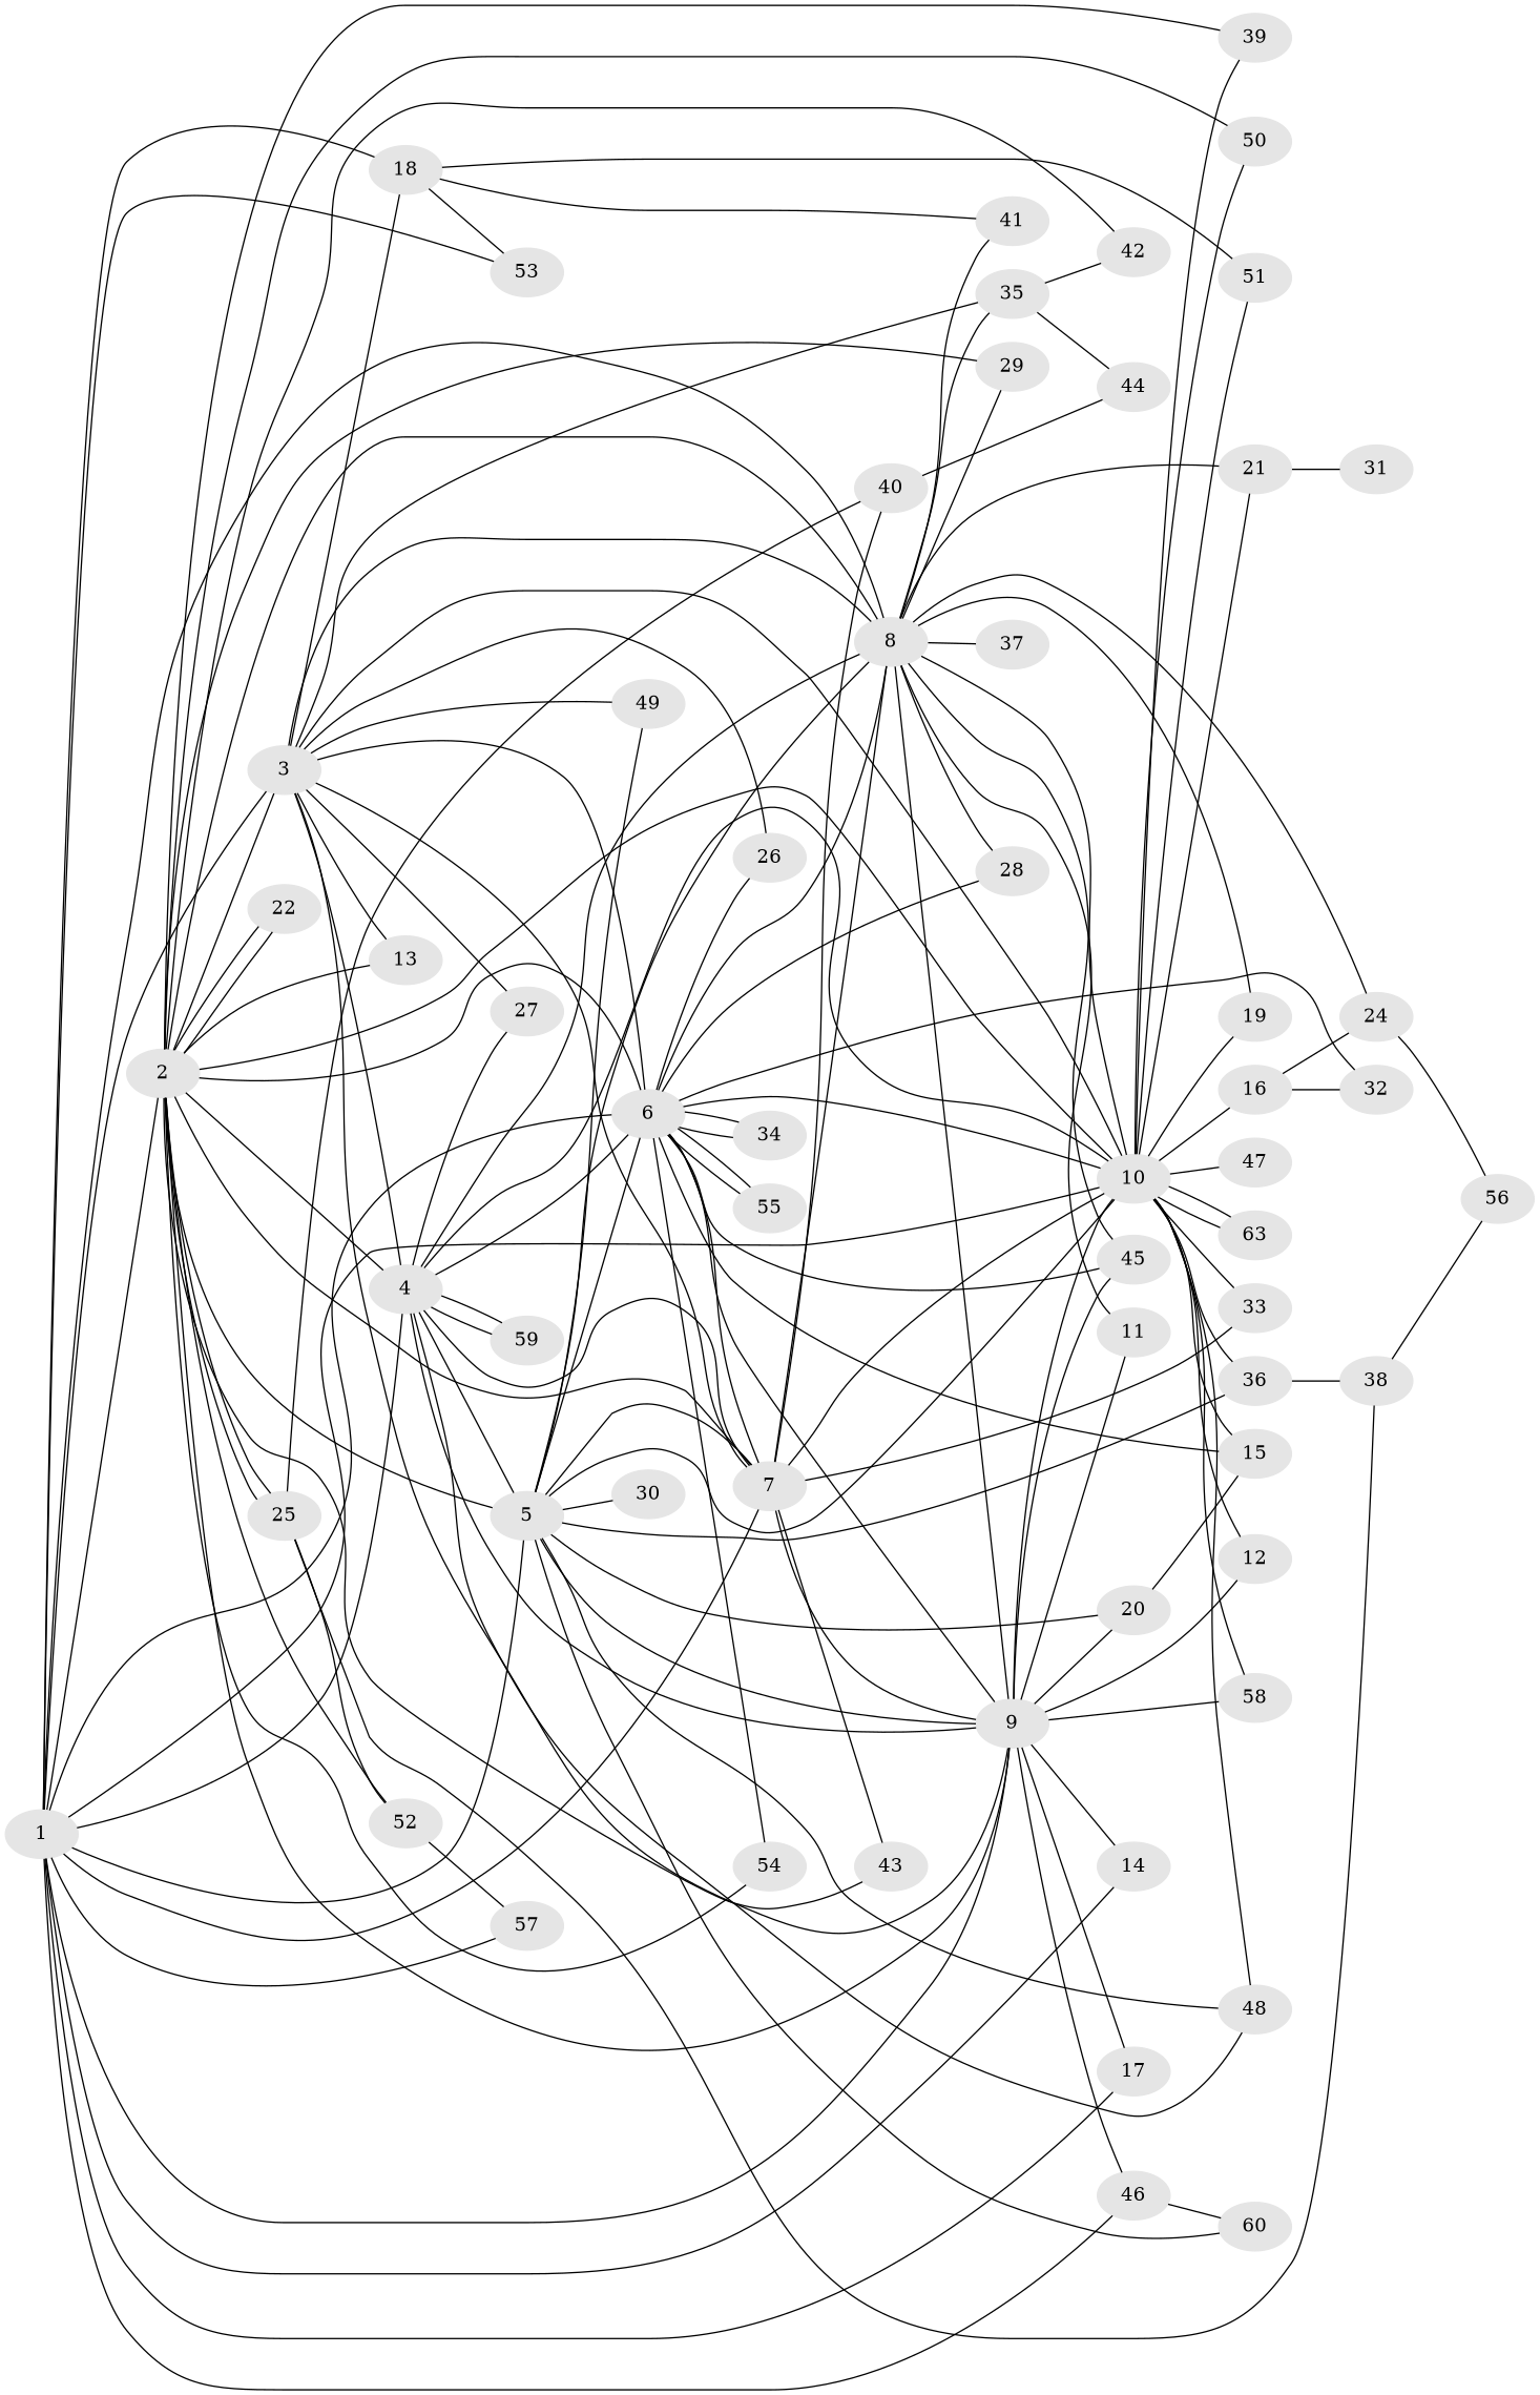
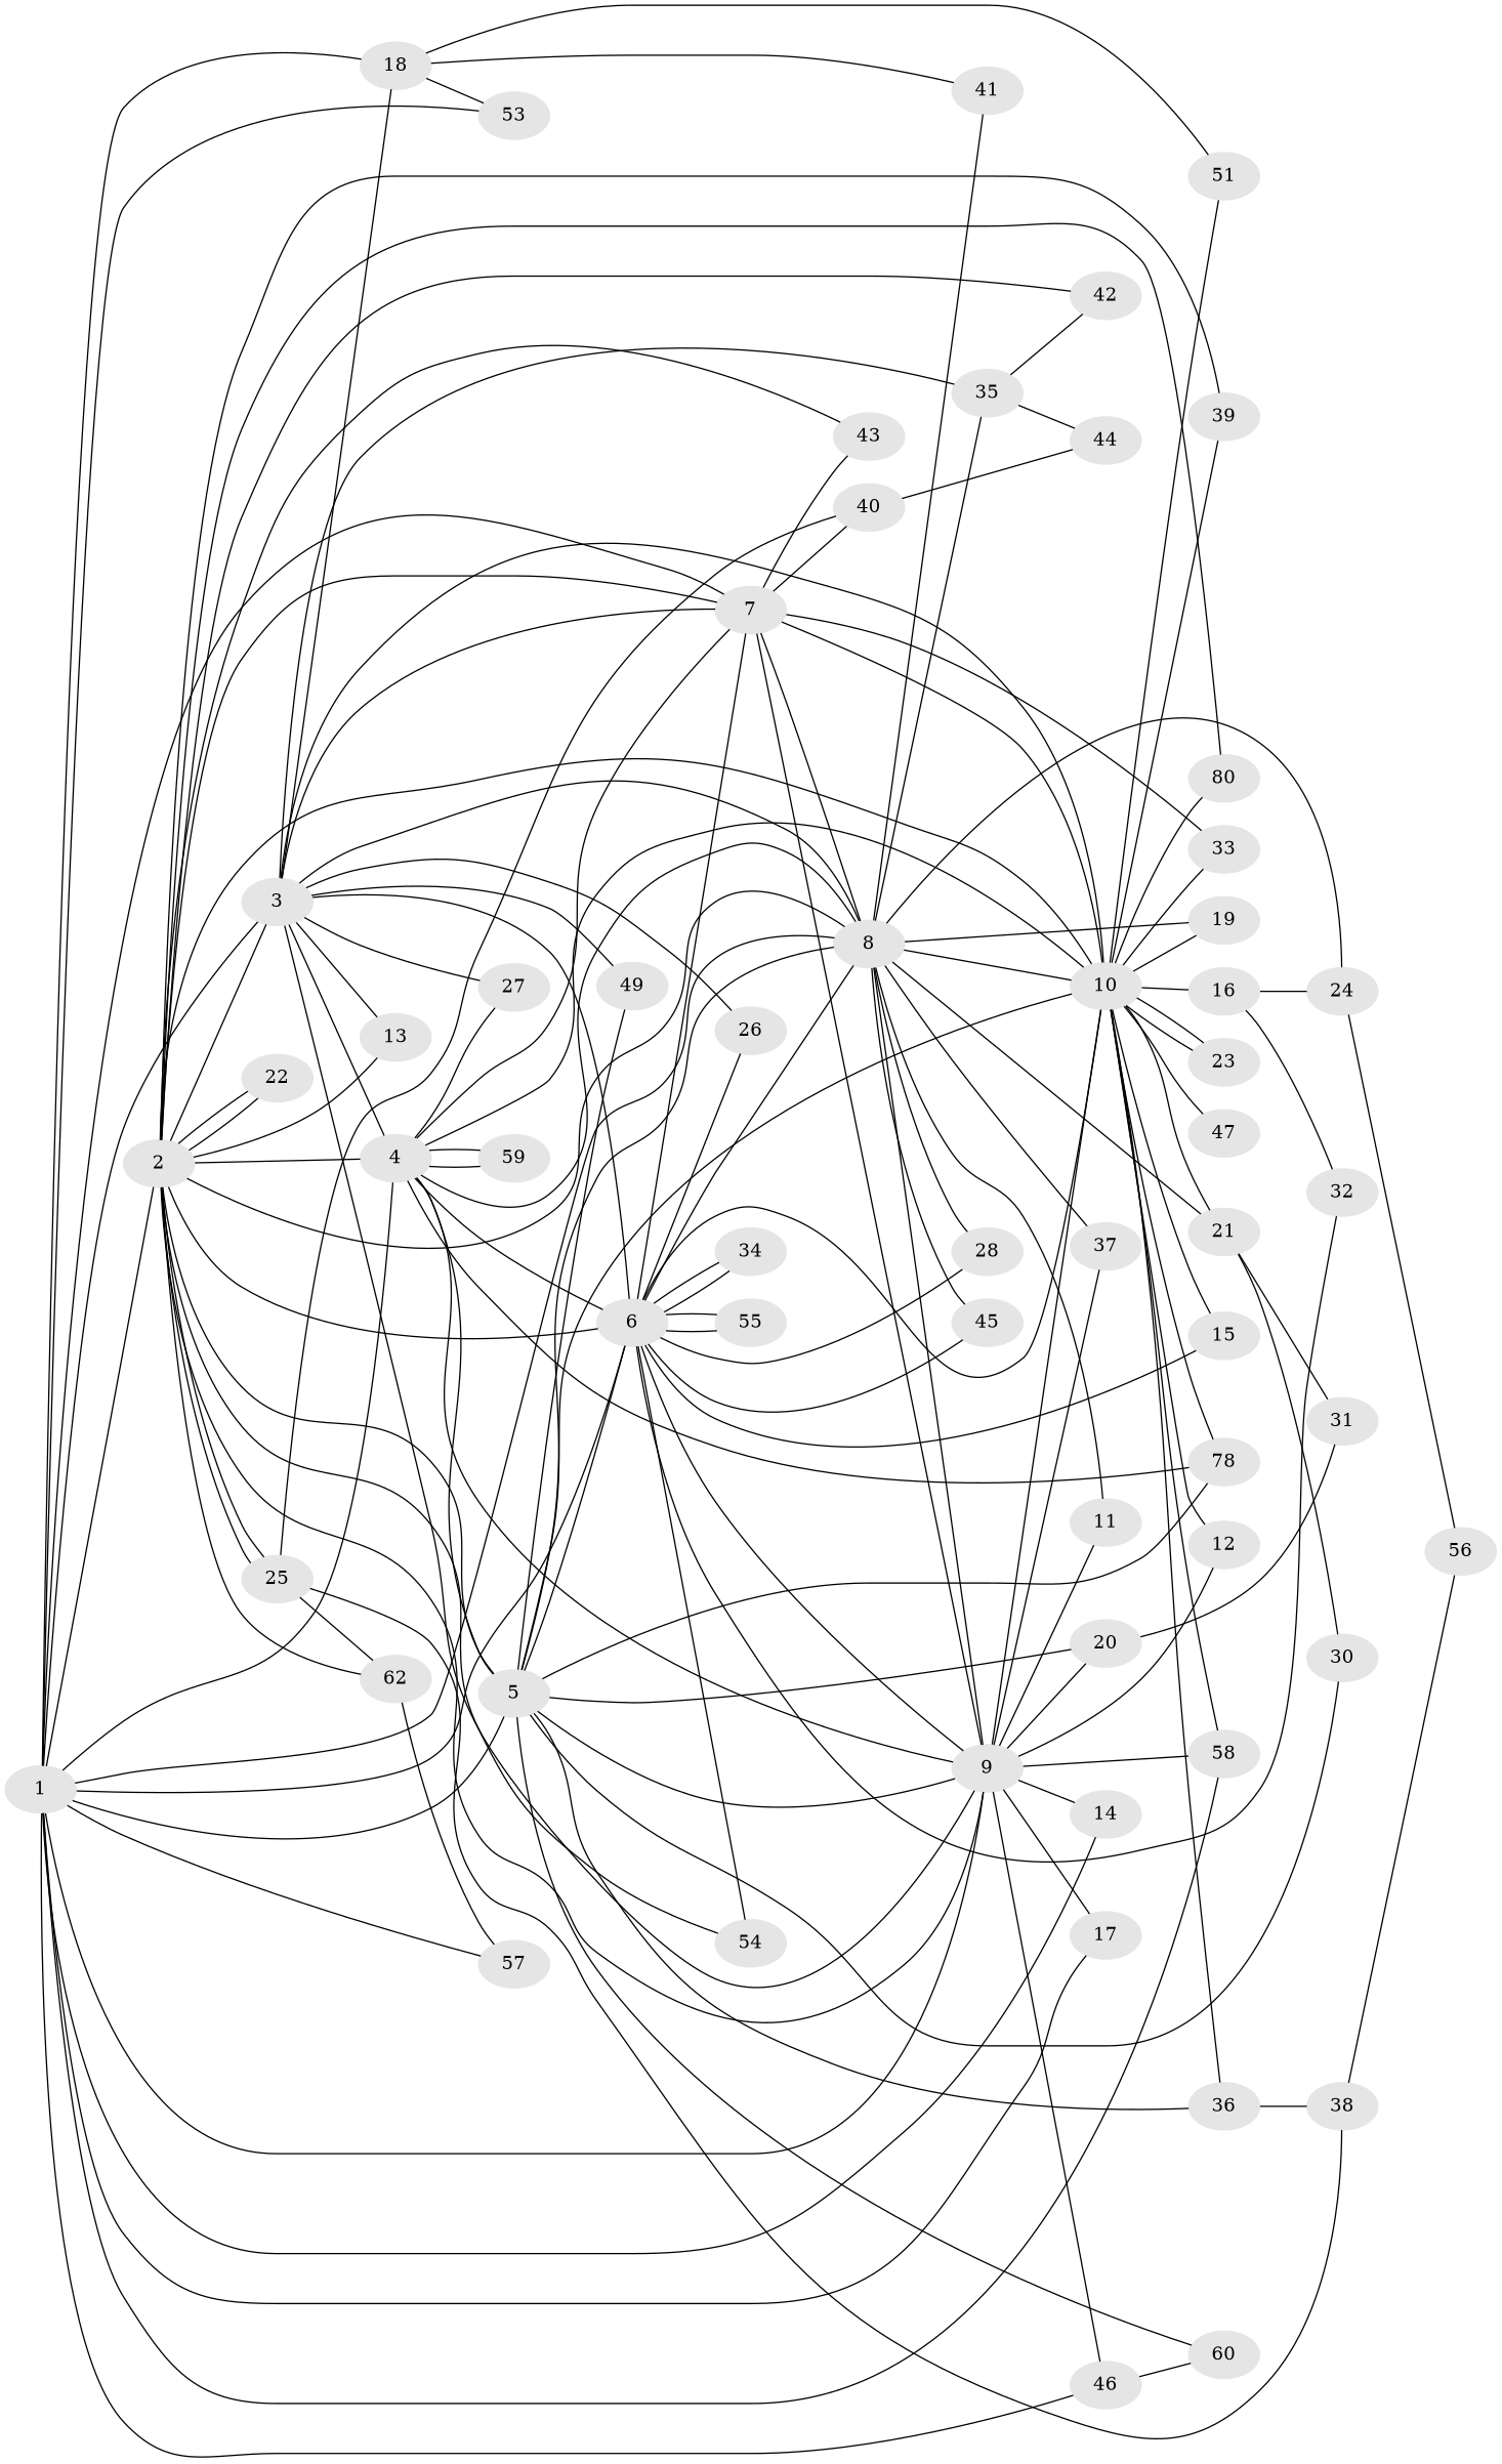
  graph {
    rankdir=LR
    node [color=gray90 style=filled]
    1
    2
    3
    4
    5
    6
    7
    8
    9
    10
    14
    17
    18
    46
    53
    57
    13
    22
    25
-   29
    39
    42
    43
-   50
-   52
+   50 [label=80]
+   52 [label=62]
    54
    26
    27
    35
    49
    59
-   48
+   48 [label=78]
    20
    30
    36
    60
    15
    28
    32
    34
    45
    55
    33
    40
    11
    19
    21
    24
    37
    41
    12
    58
    16
-   23 [label=63]
+   23
    47
    51
    38
    44
    31
    56
    1 -- 2
    1 -- 3
    1 -- 4
    1 -- 5
    1 -- 6
    1 -- 7
    1 -- 8
    1 -- 9
-   1 -- 10
+   1 -- 58
    1 -- 14
    1 -- 17
    1 -- 18
    1 -- 46
    1 -- 53
    1 -- 57
    2 -- 3
    2 -- 4
    2 -- 5
    2 -- 6
    2 -- 7
    2 -- 8
    2 -- 9
    2 -- 10
    2 -- 13
    2 -- 22
    2 -- 22
    2 -- 25
    2 -- 25
-   2 -- 29
    2 -- 39
    2 -- 42
    2 -- 43
    2 -- 50
    2 -- 52
    2 -- 54
    3 -- 4
    3 -- 6
    3 -- 7
    3 -- 8
    3 -- 9
    3 -- 10
    3 -- 18
    3 -- 13
    3 -- 26
    3 -- 27
    3 -- 35
    3 -- 49
    4 -- 5
    4 -- 6
    4 -- 7
    4 -- 8
    4 -- 9
    4 -- 10
    4 -- 27
    4 -- 59
    4 -- 59
    4 -- 48
    5 -- 6
-   5 -- 7
    5 -- 8
    5 -- 9
    5 -- 10
    5 -- 49
    5 -- 48
    5 -- 20
    5 -- 30
    5 -- 36
    5 -- 60
    6 -- 7
    6 -- 8
    6 -- 9
    6 -- 10
    6 -- 54
    6 -- 26
    6 -- 15
    6 -- 28
    6 -- 32
    6 -- 34
    6 -- 34
    6 -- 45
    6 -- 55
    6 -- 55
    7 -- 8
    7 -- 9
    7 -- 10
    7 -- 43
    7 -- 33
    7 -- 40
    8 -- 9
    8 -- 10
-   8 -- 29
    8 -- 35
    8 -- 28
    8 -- 45
    8 -- 11
    8 -- 19
    8 -- 21
    8 -- 24
    8 -- 37
    8 -- 41
    9 -- 10
    9 -- 14
    9 -- 17
    9 -- 46
    9 -- 20
    9 -- 11
-   9 -- 45
+   9 -- 37
    9 -- 12
    9 -- 58
    10 -- 39
    10 -- 50
    10 -- 48
    10 -- 36
    10 -- 15
    10 -- 33
    10 -- 19
    10 -- 21
    10 -- 12
    10 -- 58
    10 -- 16
    10 -- 23
    10 -- 23
    10 -- 47
    10 -- 51
    18 -- 53
    18 -- 41
    18 -- 51
    46 -- 60
    25 -- 52
    25 -- 40
    25 -- 38
    52 -- 57
    35 -- 42
    35 -- 44
-   20 -- 15
+   20 -- 31
    36 -- 38
    40 -- 44
+   21 -- 30
    21 -- 31
    24 -- 56
    16 -- 32
    16 -- 24
    38 -- 56
  }
